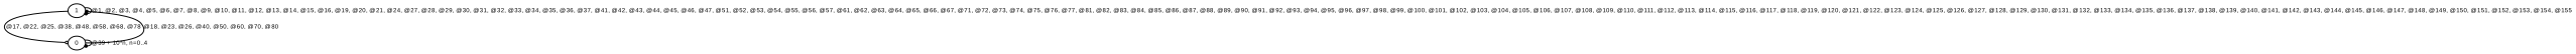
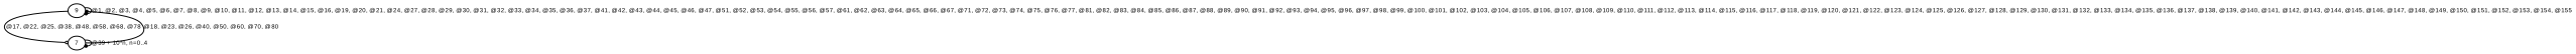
  digraph {
    fontname="Liberation Sans"
    node [fontsize=20 penwidth=3 shape=oval style=rounded fontname="Liberation Sans"]
    edge [arrowsize=1 color=black fontsize=20 penwidth=3 style=bold arrowhead=dot fontname="Liberation Sans"]
-   1
-   0
+   1 [label=9]
+   0 [label=7]
    1 -> 1 [label="@1, @2, @3, @4, @5, @6, @7, @8, @9, @10, @11, @12, @13, @14, @15, @16, @19, @20, @21, @24, @27, @28, @29, @30, @31, @32, @33, @34, @35, @36, @37, @41, @42, @43, @44, @45, @46, @47, @51, @52, @53, @54, @55, @56, @57, @61, @62, @63, @64, @65, @66, @67, @71, @72, @73, @74, @75, @76, @77, @81, @82, @83, @84, @85, @86, @87, @88, @89, @90, @91, @92, @93, @94, @95, @96, @97, @98, @99, @100, @101, @102, @103, @104, @105, @106, @107, @108, @109, @110, @111, @112, @113, @114, @115, @116, @117, @118, @119, @120, @121, @122, @123, @124, @125, @126, @127, @128, @129, @130, @131, @132, @133, @134, @135, @136, @137, @138, @139, @140, @141, @142, @143, @144, @145, @146, @147, @148, @149, @150, @151, @152, @153, @154, @155"]
    1 -> 0 [label="@17, @22, @25, @38, @48, @58, @68, @78" arrowhead=odot]
    0 -> 1 [label="@18, @23, @26, @40, @50, @60, @70, @80"]
    0 -> 0 [label="@39 + 10*n, n=0..4"]
  }
